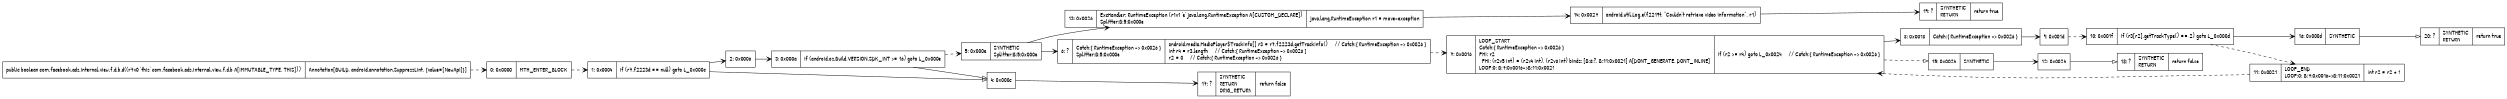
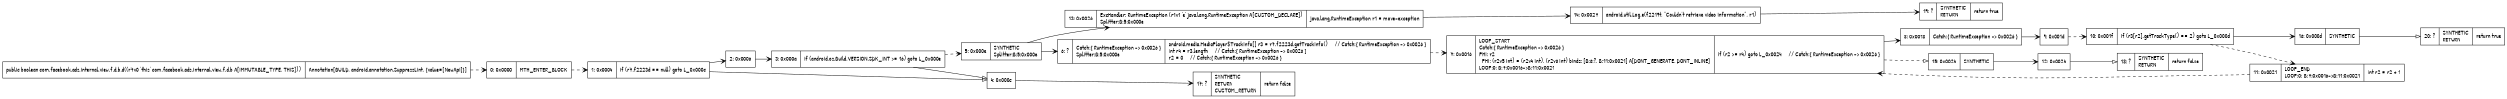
  digraph {
    fontname="Patrick Hand"
    rankdir=LR
    node [fontname="Patrick Hand" shape=record]
    edge [arrowhead=vee fontname="Patrick Hand" style=solid]
    n1 [label="{0\:\ 0x0000|MTH_ENTER_BLOCK\l}"]
    n2 [label="{1\:\ 0x0004|if (r7.f2223d == null) goto L_0x000c\l}"]
    n3 [label="{2\:\ 0x0006}"]
    n4 [label="{4\:\ 0x000c}"]
    n5 [label="{3\:\ 0x000a|if (android.os.Build.VERSION.SDK_INT \>= 16) goto L_0x000e\l}"]
-   n6 [label="{17\:\ ?|SYNTHETIC\lRETURN\lORIG_RETURN\l|return false\l}"]
+   n6 [label="{17\:\ ?|SYNTHETIC\lRETURN\lCUSTOM_RETURN\l|return false\l}"]
    n7 [label="{5\:\ 0x000e|SYNTHETIC\lSplitter:B:5:0x000e\l}"]
    n8 [label="{6\:\ ?|Catch:\{ RuntimeException \-\> 0x0026 \}\lSplitter:B:5:0x000e\l|android.media.MediaPlayer$TrackInfo[] r3 = r7.f2223d.getTrackInfo()     \/\/ Catch:\{ RuntimeException \-\> 0x0026 \}\lint r4 = r3.length     \/\/ Catch:\{ RuntimeException \-\> 0x0026 \}\lr2 = 0     \/\/ Catch:\{ RuntimeException \-\> 0x0026 \}\l}"]
    n9 [label="{13\:\ 0x0026|ExcHandler: RuntimeException (r1v1 'e' java.lang.RuntimeException A[CUSTOM_DECLARE])\lSplitter:B:5:0x000e\l|java.lang.RuntimeException r1 = move\-exception\l}"]
    n10 [label="{7\:\ 0x0016|LOOP_START\lCatch:\{ RuntimeException \-\> 0x0026 \}\lPHI: r2 \l  PHI: (r2v5 int) = (r2v4 int), (r2v6 int) binds: [B:6:?, B:11:0x0021] A[DONT_GENERATE, DONT_INLINE]\lLOOP:0: B:7:0x0016\-\>B:11:0x0021\l|if (r2 \>= r4) goto L_0x0024     \/\/ Catch:\{ RuntimeException \-\> 0x0026 \}\l}"]
    n11 [label="{14\:\ 0x0027|android.util.Log.e(f2219t, \"Couldn't retrieve video information\", r1)\l}"]
    n12 [label="{8\:\ 0x0018|Catch:\{ RuntimeException \-\> 0x0026 \}\l}"]
    n13 [label="{15\:\ 0x0024|SYNTHETIC\l}"]
    n14 [label="{9\:\ 0x001d}"]
    n15 [label="{12\:\ 0x0024}"]
    n16 [label="{10\:\ 0x001f|if (r3[r2].getTrackType() == 2) goto L_0x000d\l}"]
    n17 [label="{11\:\ 0x0021|LOOP_END\lLOOP:0: B:7:0x0016\-\>B:11:0x0021\l|int r2 = r2 + 1\l}"]
    n18 [label="{16\:\ 0x000d|SYNTHETIC\l}"]
    n19 [label="{20\:\ ?|SYNTHETIC\lRETURN\l|return true\l}"]
    n20 [label="{18\:\ ?|SYNTHETIC\lRETURN\l|return false\l}"]
    n21 [label="{19\:\ ?|SYNTHETIC\lRETURN\l|return true\l}"]
    n22 [label="{public boolean com.facebook.ads.internal.view.f.d.b.d((r7v0 'this' com.facebook.ads.internal.view.f.d.b A[IMMUTABLE_TYPE, THIS]))  | Annotation[BUILD, android.annotation.SuppressLint, \{value=[NewApi]\}]\l}"]
    n1 -> n2 [style=dashed]
    n2 -> n3
    n2 -> n4 [arrowhead=onormal]
    n3 -> n5
    n4 -> n6
    n5 -> n4 [arrowhead=onormal]
    n5 -> n7 [style=dashed]
    n7 -> n8
    n7 -> n9
    n8 -> n10 [style=dashed]
    n9 -> n11
    n10 -> n12
    n10 -> n13 [arrowhead=onormal style=dashed]
    n11 -> n21
    n12 -> n14
    n13 -> n15
    n14 -> n16 [style=dashed]
    n15 -> n20 [arrowhead=onormal]
    n16 -> n17 [style=dashed]
    n16 -> n18
    n17 -> n10 [style=dashed]
    n18 -> n19 [arrowhead=onormal]
    n22 -> n1 [style=dashed]
  }
